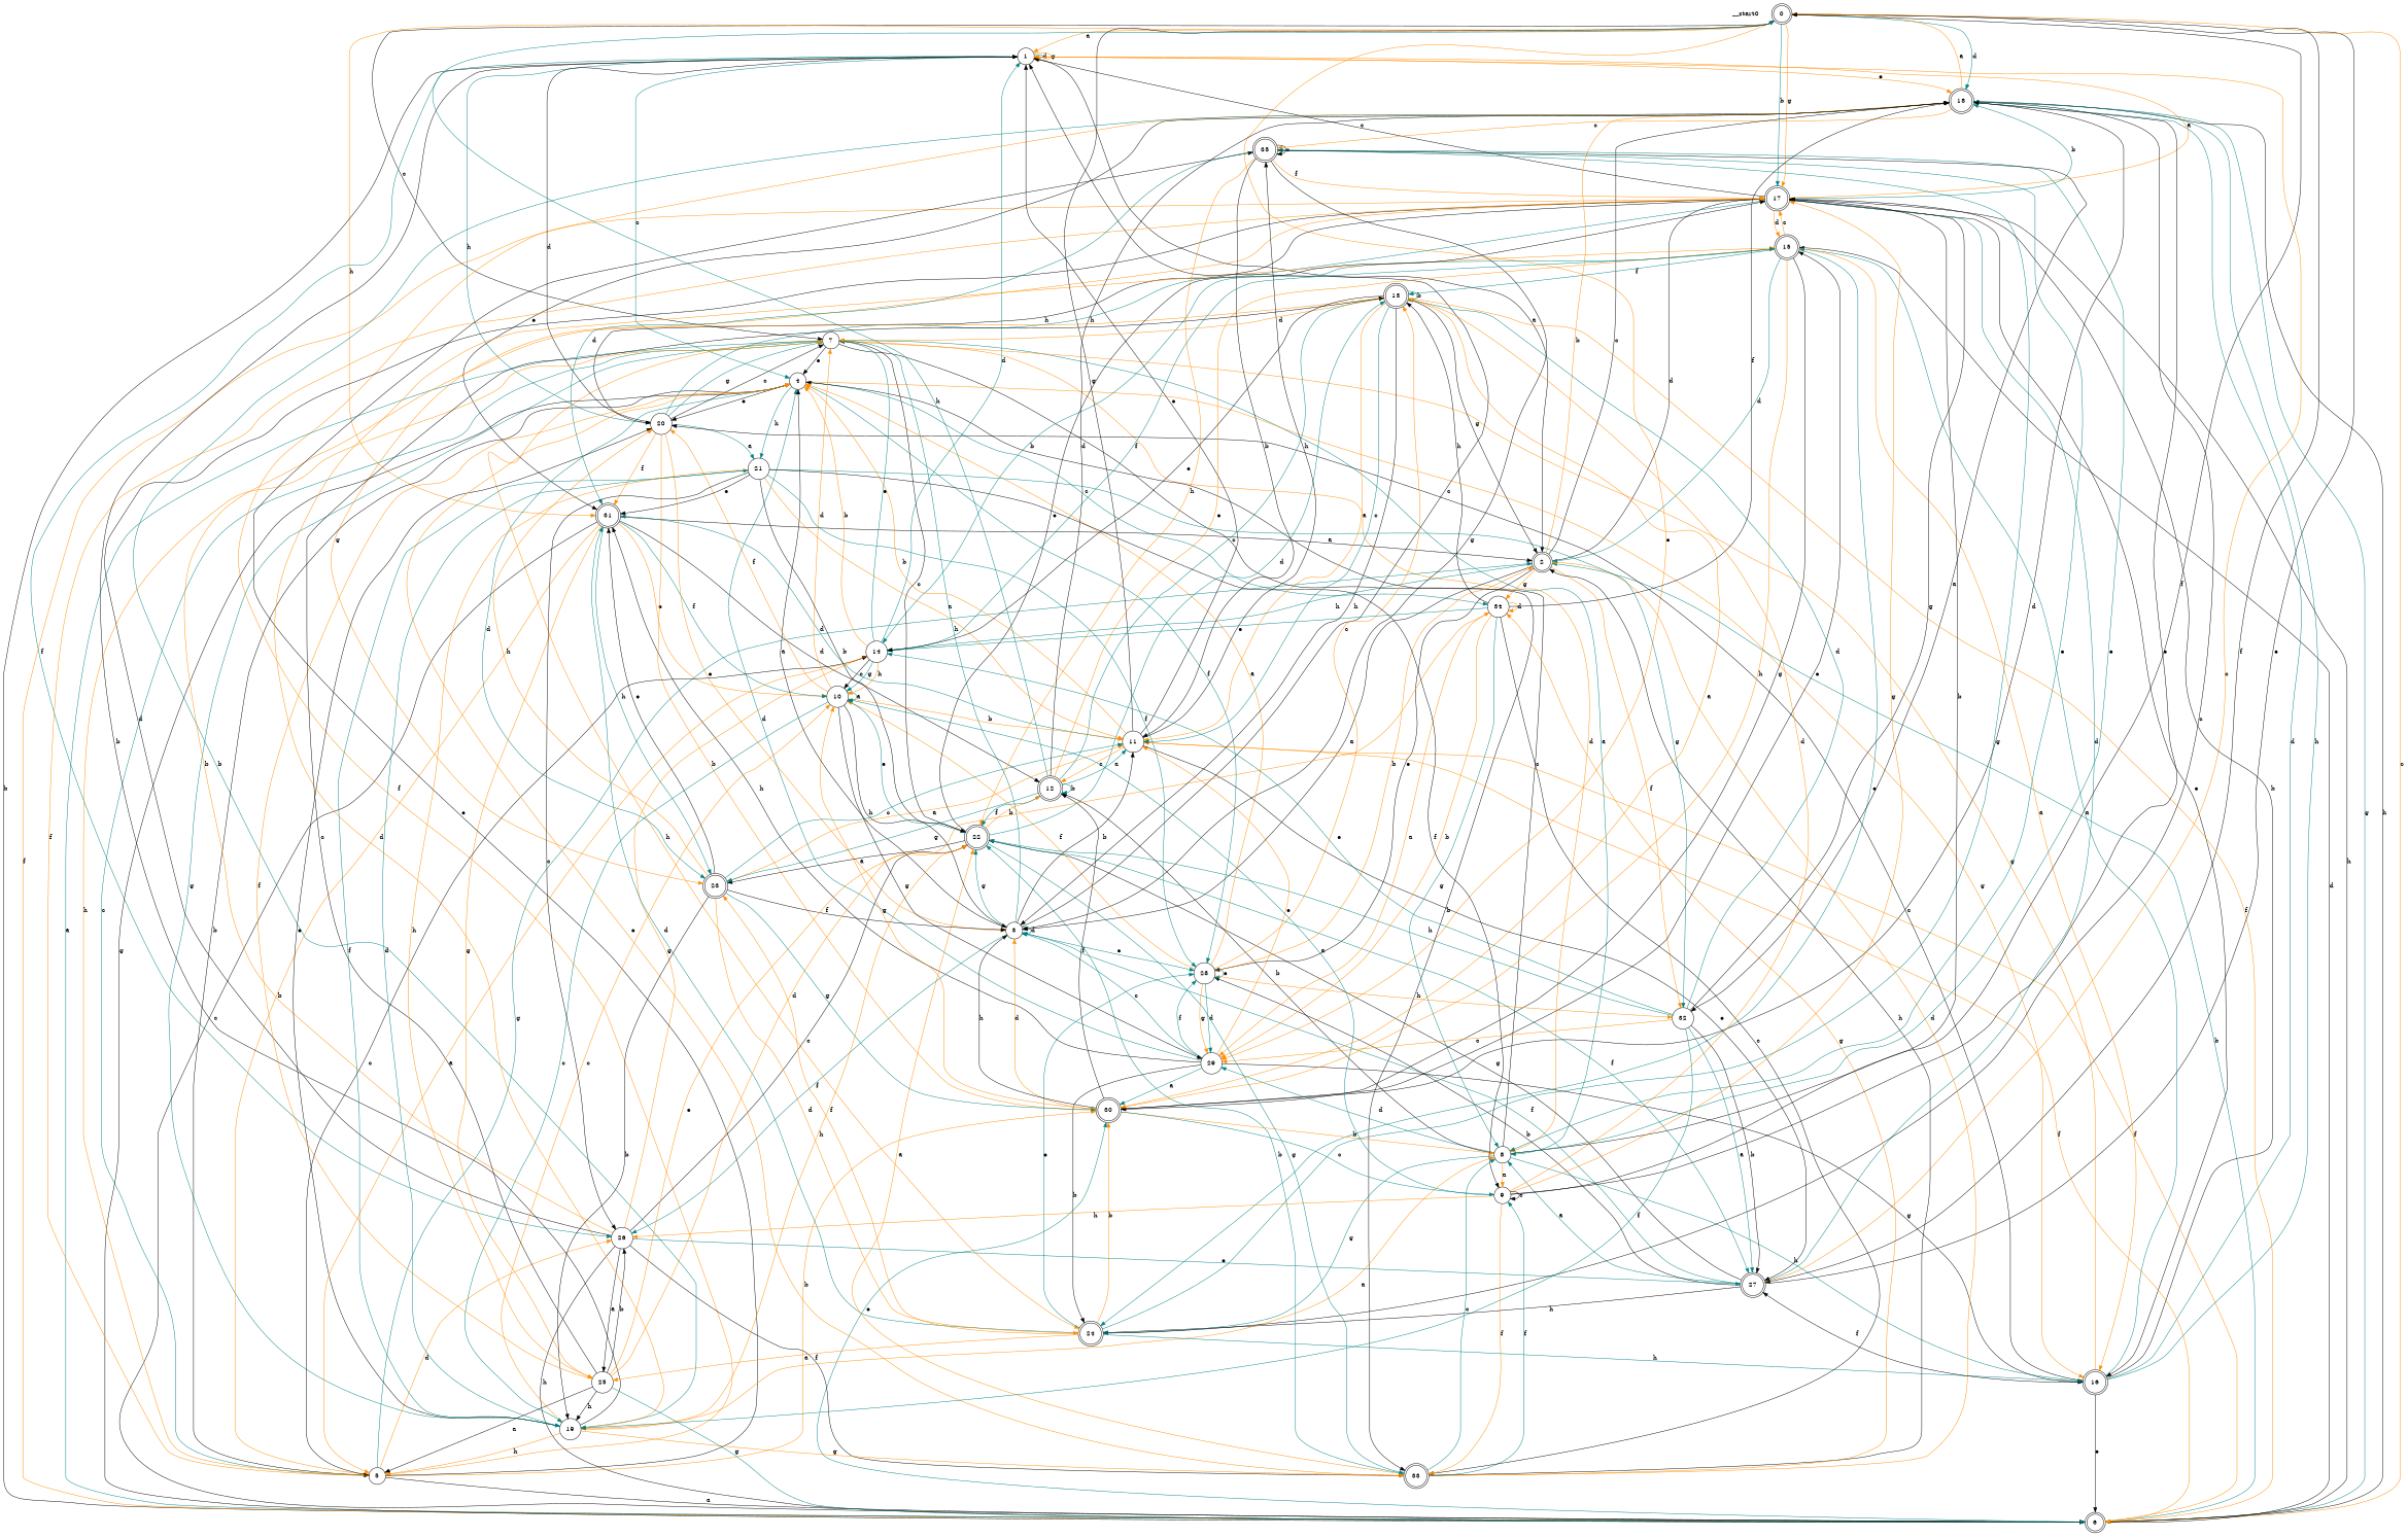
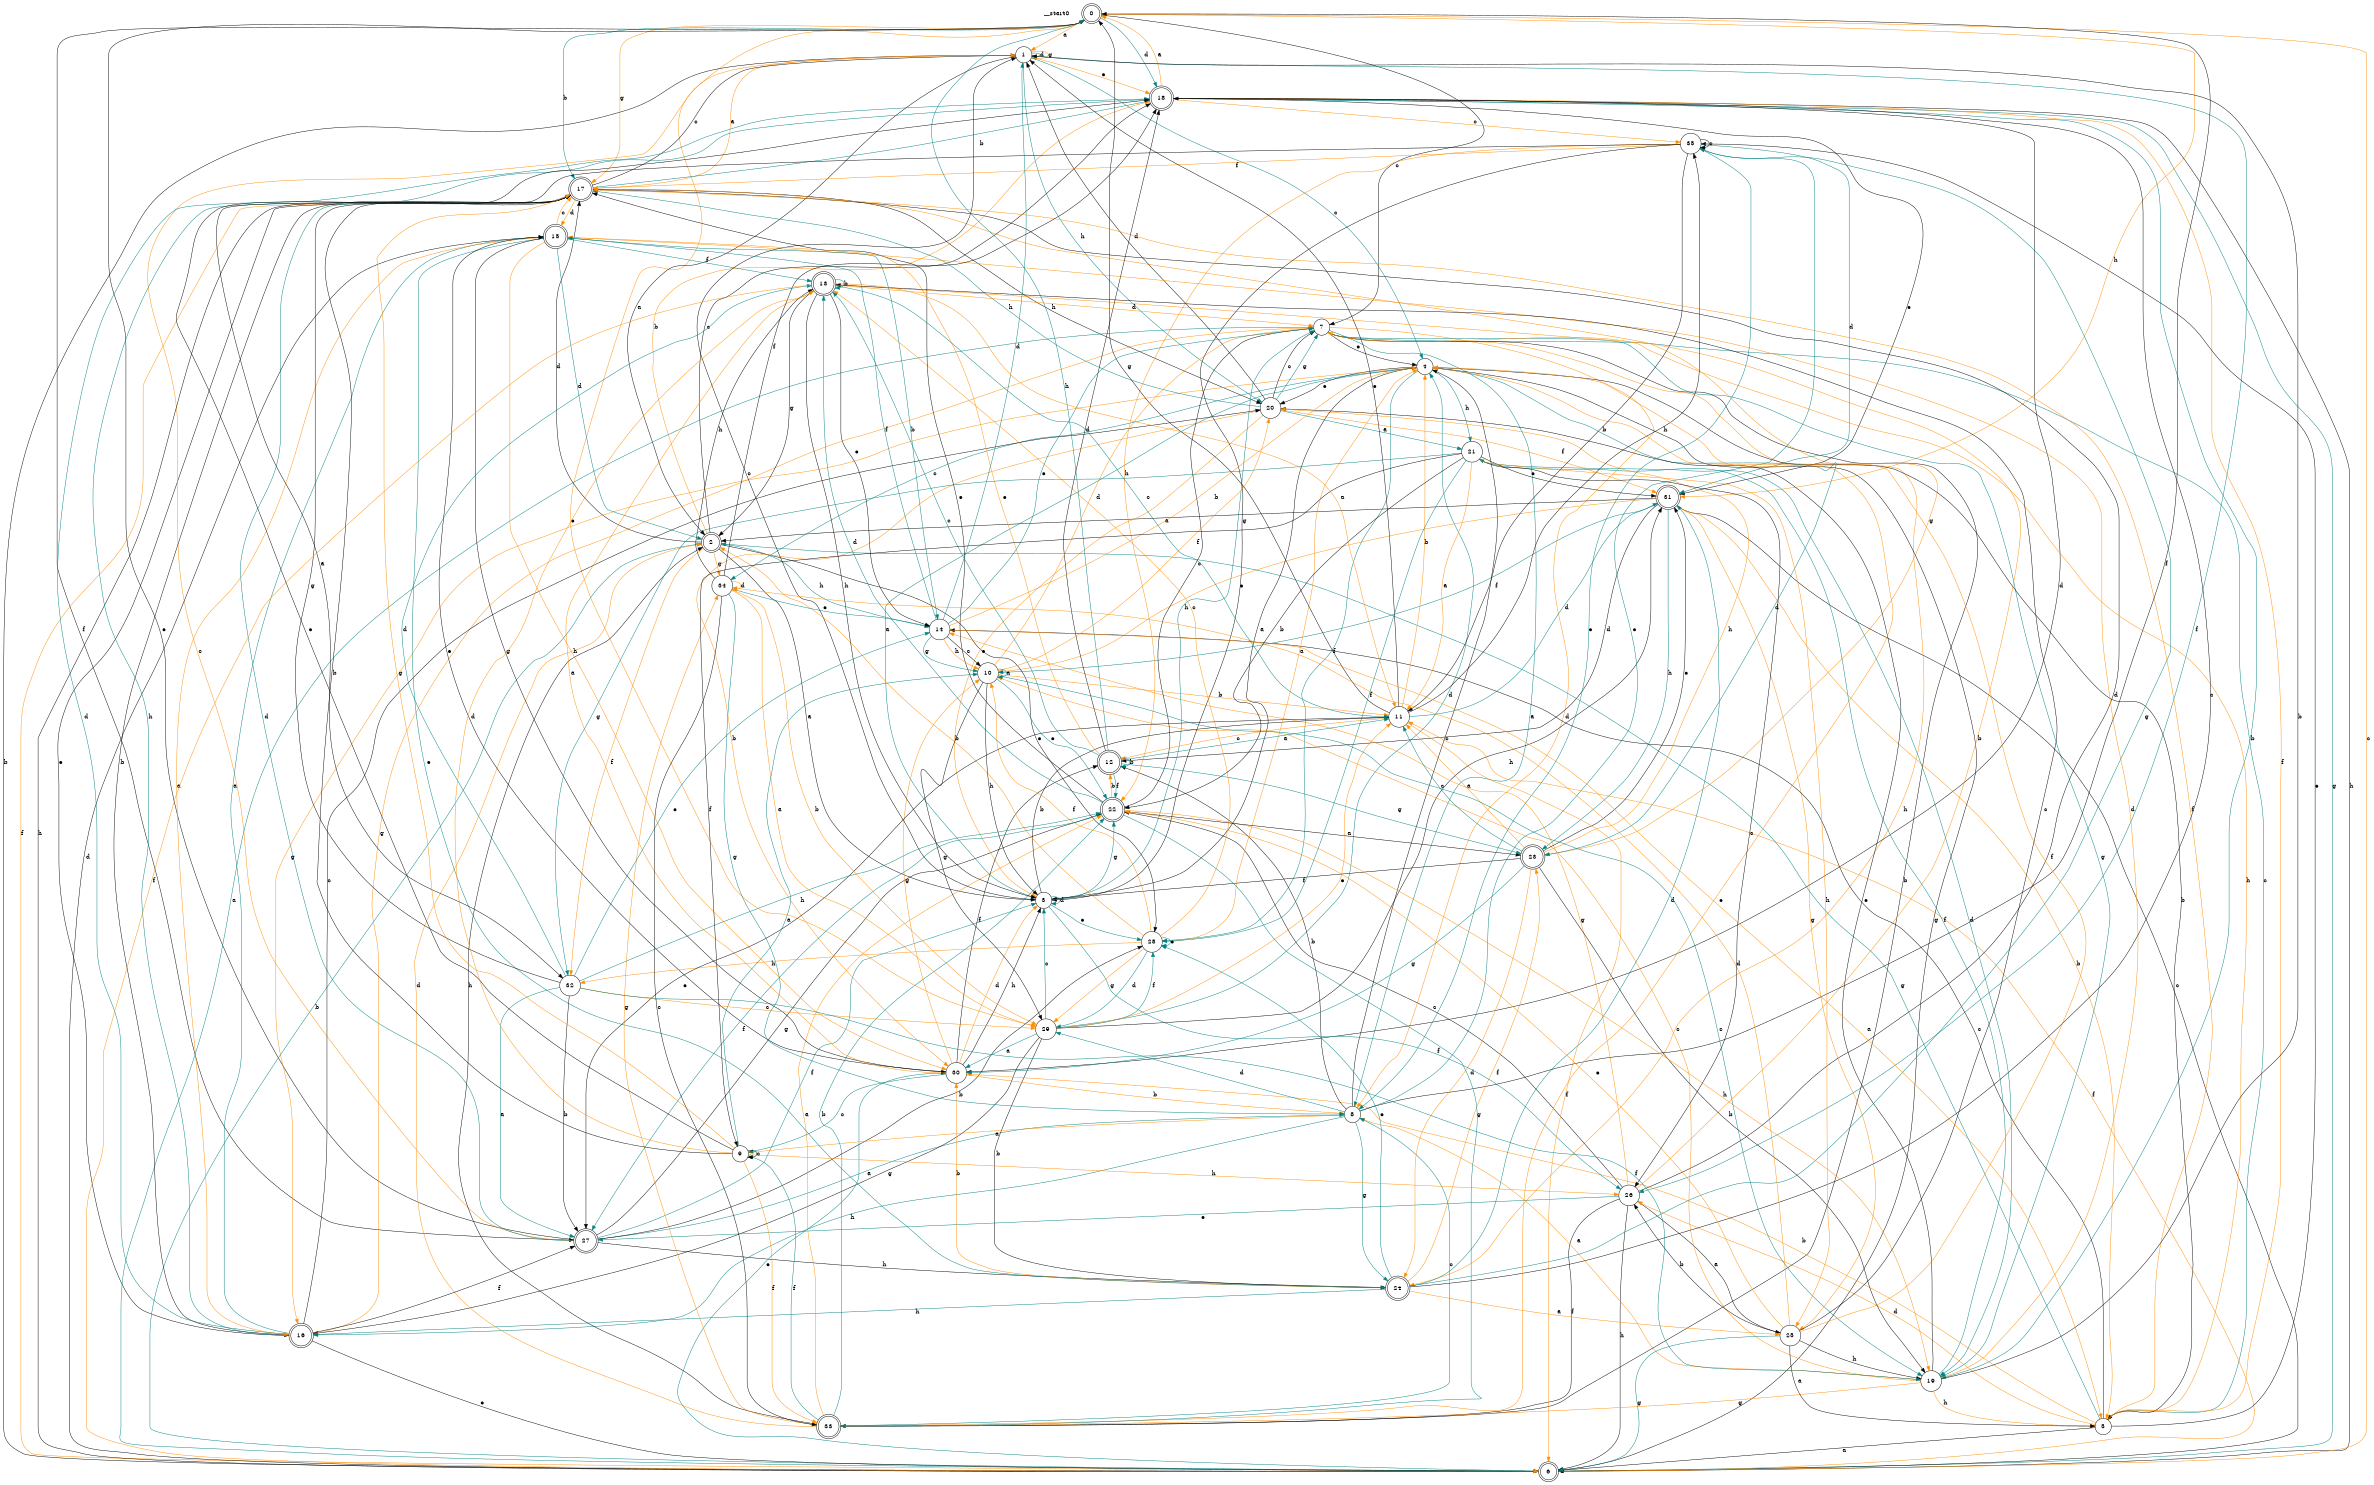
  digraph {
    rankdir=TB
    node [shape=circle color=black fillcolor=white style=filled]
    edge [color=teal]
    __start0 [shape=none color="" fillcolor="" style=""]
    n2 [label=0 shape=doublecircle style="rounded,filled"]
    n3 [label=1]
    n4 [label=7]
    n5 [label=17 shape=doublecircle style="rounded,filled"]
    n6 [label=18 shape=doublecircle style="rounded,filled"]
    n7 [label=27 shape=doublecircle style="rounded,filled"]
    n8 [label=29]
    n9 [label=31 shape=doublecircle style="rounded,filled"]
    n10 [label=2 shape=doublecircle style="rounded,filled"]
    n11 [label=4]
    n12 [label=6 shape=doublecircle style="rounded,filled"]
    n13 [label=20]
    n14 [label=26]
    n15 [label=5]
    n16 [label=8]
    n17 [label=19]
    n18 [label=24 shape=doublecircle style="rounded,filled"]
    n19 [label=33 shape=doublecircle style="rounded,filled"]
    n20 [label=16 shape=doublecircle style="rounded,filled"]
    n21 [label=23 shape=doublecircle style="rounded,filled"]
    n22 [label=15 shape=doublecircle style="rounded,filled"]
-   n23 [label=30 shape=doublecircle]
-   n24 [label=35 shape=doublecircle]
+   n23 [label=30]
+   n24 [label=35]
    n25 [label=3]
    n26 [label=28]
    n27 [label=22 shape=doublecircle style="rounded,filled"]
    n28 [label=11]
    n29 [label=12 shape=doublecircle style="rounded,filled"]
    n30 [label=10]
    n31 [label=25]
    n32 [label=14]
    n33 [label=32]
    n34 [label=34]
    n35 [label=21]
    n36 [label=13 shape=doublecircle style="rounded,filled"]
    n37 [label=9]
    n2 -> n3 [color=darkorange label=a]
    n2 -> n4 [color=black label=c]
    n2 -> n5 [label=b]
    n2 -> n5 [color=darkorange label=g]
    n2 -> n6 [label=d]
    n2 -> n7 [color=black label=f]
    n2 -> n8 [color=darkorange label=e]
    n2 -> n9 [color=darkorange label=h]
    n3 -> n3 [label=d]
    n3 -> n3 [color=darkorange label=g]
    n3 -> n6 [color=darkorange label=e]
    n3 -> n10 [color=black label=a]
    n3 -> n11 [label=c]
    n3 -> n12 [color=black label=b]
    n3 -> n13 [label=h]
    n3 -> n14 [label=f]
    n4 -> n11 [color=black label=e]
    n4 -> n15 [label=c]
    n4 -> n16 [label=a]
    n4 -> n16 [color=darkorange label=d]
    n4 -> n17 [label=g]
    n4 -> n18 [color=darkorange label=h]
    n4 -> n19 [color=black label=b]
    n5 -> n3 [color=darkorange label=a]
    n5 -> n3 [color=black label=c]
    n5 -> n6 [label=b]
    n5 -> n12 [color=darkorange label=f]
    n5 -> n13 [color=black label=h]
    n5 -> n20 [color=black label=e]
    n5 -> n21 [color=darkorange label=g]
    n5 -> n22 [color=darkorange label=d]
    n6 -> n2 [color=darkorange label=a]
    n6 -> n9 [color=black label=e]
    n6 -> n12 [label=g]
    n6 -> n12 [color=black label=h]
    n6 -> n15 [color=darkorange label=f]
    n6 -> n17 [label=b]
    n6 -> n23 [color=black label=d]
    n6 -> n24 [color=darkorange label=c]
    n7 -> n2 [color=black label=e]
    n7 -> n3 [color=darkorange label=c]
    n7 -> n5 [label=d]
    n7 -> n16 [label=a]
    n7 -> n18 [color=black label=h]
    n7 -> n25 [label=f]
    n7 -> n26 [color=black label=b]
    n7 -> n27 [color=black label=g]
    n8 -> n9 [color=black label=h]
    n8 -> n11 [label=d]
    n8 -> n18 [color=black label=b]
    n8 -> n20 [color=black label=g]
    n8 -> n23 [label=a]
    n8 -> n25 [label=c]
    n8 -> n26 [label=f]
    n8 -> n28 [color=darkorange label=e]
    n9 -> n10 [color=black label=a]
    n9 -> n12 [color=black label=c]
    n9 -> n15 [color=darkorange label=b]
    n9 -> n21 [label=h]
    n9 -> n29 [color=black label=d]
    n9 -> n30 [color=darkorange label=e]
    n9 -> n30 [label=f]
    n9 -> n31 [color=darkorange label=g]
    n10 -> n5 [color=black label=d]
    n10 -> n6 [color=darkorange label=b]
    n10 -> n6 [color=black label=c]
    n10 -> n25 [color=black label=a]
    n10 -> n26 [color=black label=e]
    n10 -> n32 [label=h]
    n10 -> n33 [color=darkorange label=f]
    n10 -> n34 [color=darkorange label=g]
    n11 -> n13 [color=black label=e]
    n11 -> n15 [color=black label=b]
    n11 -> n20 [color=darkorange label=g]
    n11 -> n21 [label=d]
+   n11 -> n25 [label=a]
    n11 -> n26 [label=f]
    n11 -> n34 [label=c]
    n11 -> n35 [label=h]
    n12 -> n2 [color=darkorange label=c]
    n12 -> n4 [label=a]
    n12 -> n5 [color=black label=h]
    n12 -> n10 [label=b]
    n12 -> n11 [color=black label=g]
    n12 -> n22 [color=black label=d]
    n12 -> n23 [label=e]
    n12 -> n28 [color=darkorange label=f]
    n13 -> n3 [color=black label=d]
    n13 -> n4 [color=black label=c]
    n13 -> n4 [label=g]
    n13 -> n5 [label=h]
    n13 -> n9 [color=darkorange label=f]
    n13 -> n23 [color=darkorange label=b]
    n13 -> n25 [color=darkorange label=e]
    n13 -> n35 [label=a]
    n14 -> n5 [color=black label=d]
    n14 -> n7 [label=e]
    n14 -> n12 [color=black label=h]
    n14 -> n19 [color=black label=f]
    n14 -> n27 [color=black label=c]
    n14 -> n31 [color=black label=a]
    n14 -> n32 [color=darkorange label=g]
    n14 -> n36 [color=darkorange label=b]
    n15 -> n4 [color=darkorange label=h]
    n15 -> n5 [color=darkorange label=f]
    n15 -> n10 [label=g]
    n15 -> n12 [color=black label=a]
    n15 -> n14 [color=darkorange label=d]
    n15 -> n23 [color=darkorange label=b]
    n15 -> n24 [color=black label=e]
    n15 -> n32 [color=black label=c]
    n16 -> n2 [color=black label=f]
    n16 -> n8 [label=d]
    n16 -> n11 [color=black label=c]
    n16 -> n18 [label=g]
    n16 -> n20 [label=h]
    n16 -> n24 [label=e]
    n16 -> n29 [color=black label=b]
    n16 -> n37 [color=darkorange label=a]
    n17 -> n3 [color=black label=b]
    n17 -> n13 [color=black label=e]
    n17 -> n15 [color=darkorange label=h]
    n17 -> n16 [color=darkorange label=a]
    n17 -> n19 [color=darkorange label=g]
    n17 -> n22 [color=darkorange label=d]
    n17 -> n30 [color=darkorange label=c]
    n17 -> n35 [label=f]
    n18 -> n6 [color=black label=c]
    n18 -> n9 [label=d]
    n18 -> n20 [label=h]
    n18 -> n21 [color=darkorange label=f]
    n18 -> n23 [color=darkorange label=b]
    n18 -> n24 [label=g]
    n18 -> n26 [label=e]
    n18 -> n31 [color=darkorange label=a]
    n19 -> n10 [color=darkorange label=d]
    n19 -> n10 [color=black label=h]
    n19 -> n11 [color=darkorange label=e]
    n19 -> n16 [label=c]
    n19 -> n27 [color=darkorange label=a]
    n19 -> n27 [label=b]
    n19 -> n34 [color=darkorange label=g]
    n19 -> n37 [label=f]
    n20 -> n4 [color=darkorange label=g]
    n20 -> n5 [color=black label=b]
    n20 -> n6 [label=d]
    n20 -> n6 [label=h]
    n20 -> n7 [color=black label=f]
    n20 -> n12 [color=black label=e]
    n20 -> n13 [color=black label=c]
    n20 -> n22 [label=a]
    n21 -> n9 [color=black label=e]
    n21 -> n13 [color=darkorange label=h]
    n21 -> n17 [color=black label=b]
    n21 -> n18 [color=darkorange label=d]
    n21 -> n23 [label=g]
    n21 -> n25 [color=black label=f]
    n21 -> n28 [color=darkorange label=a]
    n21 -> n28 [label=c]
    n22 -> n5 [color=darkorange label=c]
    n22 -> n10 [label=d]
    n22 -> n18 [label=e]
    n22 -> n20 [color=darkorange label=a]
    n22 -> n23 [color=black label=g]
    n22 -> n23 [color=darkorange label=h]
    n22 -> n32 [label=b]
    n22 -> n36 [label=f]
    n23 -> n16 [color=darkorange label=b]
    n23 -> n22 [color=black label=e]
    n23 -> n25 [color=darkorange label=d]
    n23 -> n25 [color=black label=h]
    n23 -> n29 [color=black label=f]
    n23 -> n30 [color=darkorange label=g]
    n23 -> n36 [color=darkorange label=a]
    n23 -> n37 [label=c]
    n24 -> n5 [color=darkorange label=f]
    n24 -> n9 [label=d]
    n24 -> n16 [label=e]
    n24 -> n24 [color=black label=c]
    n24 -> n25 [color=black label=g]
    n24 -> n27 [color=darkorange label=h]
    n24 -> n28 [color=black label=b]
    n24 -> n33 [color=black label=a]
    n25 -> n3 [color=black label=c]
    n25 -> n4 [label=h]
    n25 -> n11 [color=black label=a]
    n25 -> n14 [label=f]
    n25 -> n25 [label=d]
    n25 -> n26 [label=e]
    n25 -> n27 [label=g]
    n25 -> n28 [color=black label=b]
    n26 -> n8 [label=d]
    n26 -> n8 [color=darkorange label=g]
    n26 -> n10 [color=darkorange label=b]
    n26 -> n11 [color=darkorange label=a]
    n26 -> n26 [label=e]
    n26 -> n30 [color=darkorange label=f]
    n26 -> n33 [color=darkorange label=h]
    n26 -> n36 [color=darkorange label=c]
    n27 -> n4 [color=black label=c]
    n27 -> n5 [color=black label=e]
    n27 -> n7 [label=f]
    n27 -> n17 [color=darkorange label=h]
    n27 -> n19 [label=g]
    n27 -> n21 [color=black label=a]
    n27 -> n29 [color=darkorange label=b]
    n27 -> n36 [label=d]
    n28 -> n2 [color=black label=g]
    n28 -> n3 [color=black label=e]
    n28 -> n7 [color=black label=e]
    n28 -> n9 [label=d]
    n28 -> n11 [color=darkorange label=b]
    n28 -> n12 [color=darkorange label=f]
    n28 -> n24 [color=black label=h]
    n28 -> n29 [color=darkorange label=c]
    n29 -> n2 [label=h]
    n29 -> n6 [color=black label=d]
    n29 -> n21 [label=g]
    n29 -> n22 [color=darkorange label=e]
    n29 -> n27 [label=f]
    n29 -> n28 [label=a]
    n29 -> n29 [label=b]
    n29 -> n36 [label=c]
    n30 -> n4 [color=darkorange label=d]
    n30 -> n8 [color=black label=g]
    n30 -> n13 [color=darkorange label=f]
    n30 -> n17 [label=c]
    n30 -> n25 [color=black label=h]
    n30 -> n27 [label=e]
    n30 -> n28 [color=darkorange label=b]
    n30 -> n30 [label=a]
    n31 -> n11 [color=darkorange label=f]
    n31 -> n12 [label=g]
    n31 -> n14 [color=black label=b]
    n31 -> n15 [color=black label=a]
    n31 -> n17 [color=black label=h]
    n31 -> n27 [color=darkorange label=e]
    n31 -> n34 [color=darkorange label=d]
    n31 -> n36 [color=black label=c]
    n32 -> n3 [label=d]
    n32 -> n4 [label=e]
    n32 -> n11 [color=darkorange label=b]
    n32 -> n15 [color=darkorange label=a]
    n32 -> n22 [label=f]
    n32 -> n30 [color=black label=c]
    n32 -> n30 [label=g]
    n32 -> n30 [color=darkorange label=h]
    n33 -> n5 [color=black label=g]
    n33 -> n7 [label=a]
    n33 -> n7 [color=black label=b]
    n33 -> n8 [color=darkorange label=c]
    n33 -> n17 [label=f]
    n33 -> n27 [label=h]
    n33 -> n32 [label=e]
    n33 -> n36 [label=d]
    n34 -> n6 [color=black label=f]
    n34 -> n8 [color=darkorange label=a]
    n34 -> n8 [color=darkorange label=b]
    n34 -> n16 [label=g]
    n34 -> n19 [color=black label=c]
    n34 -> n32 [label=e]
    n34 -> n34 [color=darkorange label=d]
    n34 -> n36 [color=black label=h]
    n35 -> n9 [color=black label=e]
    n35 -> n14 [color=black label=c]
    n35 -> n17 [label=d]
    n35 -> n26 [label=f]
    n35 -> n27 [color=black label=b]
    n35 -> n28 [color=darkorange label=a]
    n35 -> n31 [color=darkorange label=h]
    n35 -> n33 [label=g]
    n35 -> n37 [color=black label=f]
    n36 -> n4 [color=darkorange label=d]
    n36 -> n10 [color=black label=g]
    n36 -> n12 [color=darkorange label=f]
    n36 -> n25 [color=black label=h]
    n36 -> n28 [color=darkorange label=a]
    n36 -> n28 [label=c]
    n36 -> n32 [color=black label=e]
    n36 -> n36 [label=b]
    n37 -> n5 [color=black label=b]
    n37 -> n5 [color=darkorange label=g]
    n37 -> n6 [color=black label=e]
    n37 -> n14 [color=darkorange label=h]
    n37 -> n19 [color=darkorange label=f]
    n37 -> n30 [label=a]
    n37 -> n36 [color=darkorange label=d]
    n37 -> n37 [color=black label=c]
  }
